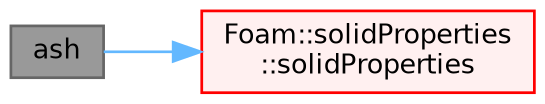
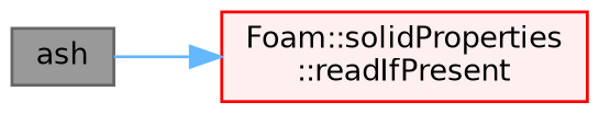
  digraph {
    rankdir=LR
    node [fontname=Helvetica fontsize=10 shape=box style=filled]
    n1 [color=gray40 fillcolor=grey60 fontcolor=black height=0.2 label=ash width=0.4]
-   n2 [color=red fillcolor="#FFF0F0" height=0.2 label="Foam::solidProperties\l::solidProperties" width=0.4]
+   n2 [color=red fillcolor="#FFF0F0" height=0.2 label="Foam::solidProperties\l::readIfPresent" width=0.4]
    n1 -> n2 [color=steelblue1 fontname=Helvetica fontsize=10 labelfontname=Helvetica labelfontsize=10 style=solid]
  }
